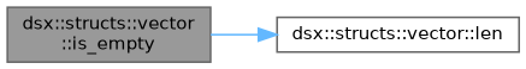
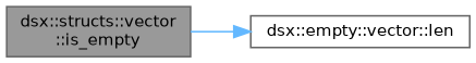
  digraph {
    rankdir=LR
    node [fontname=Helvetica fontsize=10 shape=box style=filled]
    n1 [color=gray40 fillcolor=grey60 fontcolor=black height=0.2 label="dsx::structs::vector\l::is_empty" width=0.4]
-   n2 [color=grey40 fillcolor=white height=0.2 label="dsx::structs::vector::len" width=0.4]
+   n2 [color=grey40 fillcolor=white height=0.2 label="dsx::empty::vector::len" width=0.4]
    n1 -> n2 [color=steelblue1 fontname=Helvetica fontsize=10 labelfontname=Helvetica labelfontsize=10 style=solid]
  }
